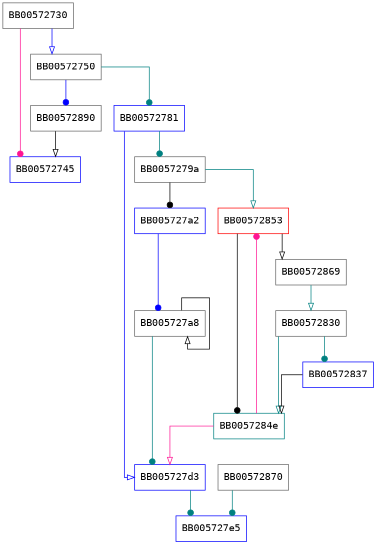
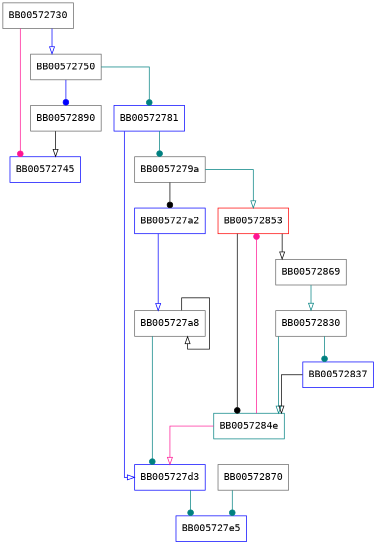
  digraph {
    fontname="DejaVu Sans Mono"
    splines=ortho
    node [color=gray40 fontname="DejaVu Sans Mono" shape=box]
    edge [arrowhead=onormal color=teal fontname="DejaVu Sans Mono"]
    BB00572730
    BB00572750
    BB00572745 [color=blue]
    BB00572890
    BB00572781 [color=blue]
    BB005727d3 [color=blue]
    BB0057279a
    BB005727e5 [color=blue]
    BB00572853 [color=red]
    BB005727a2 [color=blue]
    BB00572870
    BB0057284e [color=teal]
    BB00572869
    BB005727a8
    BB00572830
    BB00572837 [color=blue]
    BB00572730 -> BB00572750 [color=blue]
    BB00572730 -> BB00572745 [arrowhead=dot color=deeppink]
    BB00572750 -> BB00572890 [arrowhead=dot color=blue]
    BB00572750 -> BB00572781 [arrowhead=dot]
    BB00572890 -> BB00572745 [color=black]
    BB00572781 -> BB005727d3 [color=blue]
    BB00572781 -> BB0057279a [arrowhead=dot]
    BB005727d3 -> BB005727e5 [arrowhead=dot]
    BB0057279a -> BB00572853
    BB0057279a -> BB005727a2 [arrowhead=dot color=black]
    BB00572853 -> BB0057284e [arrowhead=dot color=black]
    BB00572853 -> BB00572869 [color=black]
-   BB005727a2 -> BB005727a8 [arrowhead=dot color=blue]
+   BB005727a2 -> BB005727a8 [color=blue]
    BB00572870 -> BB005727e5 [arrowhead=dot]
    BB0057284e -> BB005727d3 [color=deeppink]
    BB0057284e -> BB00572853 [arrowhead=dot color=deeppink]
    BB00572869 -> BB00572830
    BB005727a8 -> BB005727d3 [arrowhead=dot]
    BB005727a8 -> BB005727a8 [color=black]
    BB00572830 -> BB0057284e
    BB00572830 -> BB00572837 [arrowhead=dot]
    BB00572837 -> BB0057284e [color=black]
  }
